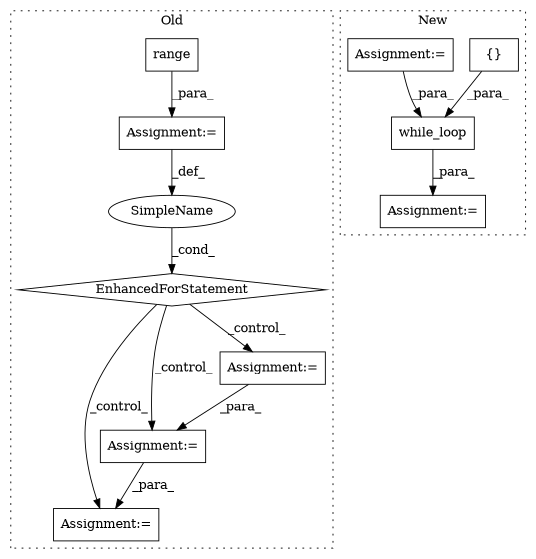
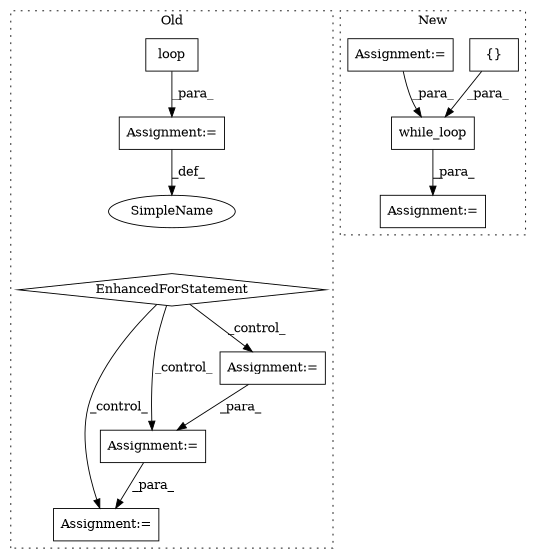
  digraph {
    node [a=7 l=1 s="12680,12760" shape=box]
    n1 [a=70 l="53,2" label=EnhancedForStatement shape=diamond]
-   n2 [a=32 l="6,1" label=range s="12741,12759"]
+   n2 [a=32 l="6,1" label=loop s="12741,12759"]
    n3 [a=42 label=SimpleName s=12737 shape=ellipse]
    n4 [label="Assignment:=" s=14109]
    n5 [l="53,2" label="Assignment:="]
    n6 [label="Assignment:=" s=13904]
    n7 [label="Assignment:=" s=13869]
    n8 [a=32 l="11,1" label=while_loop s="14891,14965"]
    n9 [a=4 l=2 label="{}" s=14940]
    n10 [label="Assignment:=" s=12963]
    n11 [l=2 label="Assignment:=" s=14886]
    subgraph cluster_1 {
      label=Old
      style=dotted
      n1
      n2
      n3
      n4
      n5
      n6
      n7
    }
    subgraph cluster_2 {
      label=New
      style=dotted
      n8
      n9
      n10
      n11
    }
    n1 -> n4 [label=_control_]
    n1 -> n6 [label=_control_]
    n1 -> n7 [label=_control_]
    n2 -> n5 [label=_para_]
-   n3 -> n1 [label=_cond_]
    n5 -> n3 [label=_def_]
    n6 -> n4 [label=_para_]
    n7 -> n6 [label=_para_]
    n8 -> n11 [label=_para_]
    n9 -> n8 [label=_para_]
    n10 -> n8 [label=_para_]
  }
